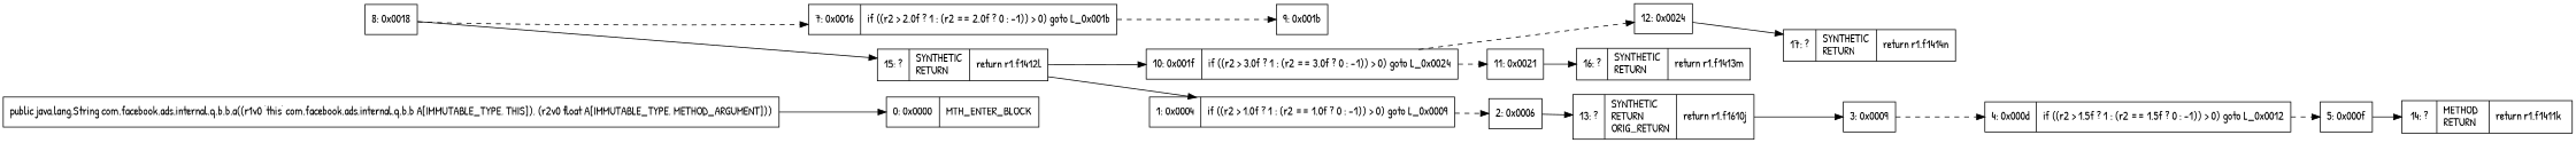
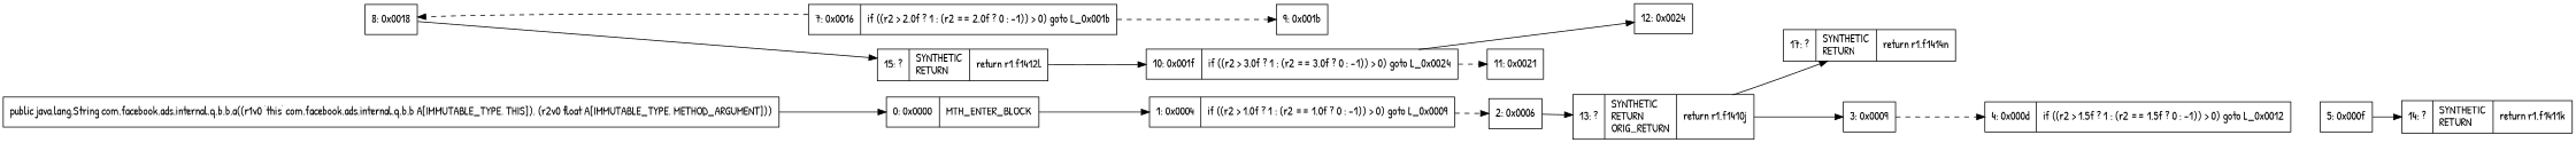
  digraph {
    fontname="Patrick Hand"
    rankdir=LR
    node [fontname="Patrick Hand" shape=record]
    edge [fontname="Patrick Hand"]
    n1 [label="{0\:\ 0x0000|MTH_ENTER_BLOCK\l}"]
    n2 [label="{1\:\ 0x0004|if ((r2 \> 1.0f ? 1 : (r2 == 1.0f ? 0 : \-1)) \> 0) goto L_0x0009\l}"]
    n3 [label="{2\:\ 0x0006}"]
-   n4 [label="{13\:\ ?|SYNTHETIC\lRETURN\lORIG_RETURN\l|return r1.f1610j\l}"]
+   n4 [label="{13\:\ ?|SYNTHETIC\lRETURN\lORIG_RETURN\l|return r1.f1410j\l}"]
    n5 [label="{3\:\ 0x0009}"]
    n6 [label="{4\:\ 0x000d|if ((r2 \> 1.5f ? 1 : (r2 == 1.5f ? 0 : \-1)) \> 0) goto L_0x0012\l}"]
    n7 [label="{5\:\ 0x000f}"]
-   n8 [label="{14\:\ ?|METHOD\lRETURN\l|return r1.f1411k\l}"]
+   n8 [label="{14\:\ ?|SYNTHETIC\lRETURN\l|return r1.f1411k\l}"]
    n9 [label="{7\:\ 0x0016|if ((r2 \> 2.0f ? 1 : (r2 == 2.0f ? 0 : \-1)) \> 0) goto L_0x001b\l}"]
    n10 [label="{8\:\ 0x0018}"]
    n11 [label="{9\:\ 0x001b}"]
    n12 [label="{15\:\ ?|SYNTHETIC\lRETURN\l|return r1.f1412l\l}"]
    n13 [label="{10\:\ 0x001f|if ((r2 \> 3.0f ? 1 : (r2 == 3.0f ? 0 : \-1)) \> 0) goto L_0x0024\l}"]
    n14 [label="{11\:\ 0x0021}"]
    n15 [label="{12\:\ 0x0024}"]
-   n16 [label="{16\:\ ?|SYNTHETIC\lRETURN\l|return r1.f1413m\l}"]
    n17 [label="{17\:\ ?|SYNTHETIC\lRETURN\l|return r1.f1414n\l}"]
    n18 [label="{public java.lang.String com.facebook.ads.internal.q.b.b.a((r1v0 'this' com.facebook.ads.internal.q.b.b A[IMMUTABLE_TYPE, THIS]), (r2v0 float A[IMMUTABLE_TYPE, METHOD_ARGUMENT])) }"]
-   n12 -> n2
+   n1 -> n2
    n2 -> n3 [style=dashed]
    n3 -> n4
    n4 -> n5
    n5 -> n6 [style=dashed]
-   n6 -> n7 [style=dashed]
    n7 -> n8
-   n10 -> n9 [style=dashed]
+   n9 -> n10 [style=dashed]
    n9 -> n11 [style=dashed]
    n10 -> n12
    n12 -> n13
    n13 -> n14 [style=dashed]
-   n13 -> n15 [style=dashed]
-   n14 -> n16
-   n15 -> n17
+   n13 -> n15
+   n4 -> n17
    n18 -> n1
  }
